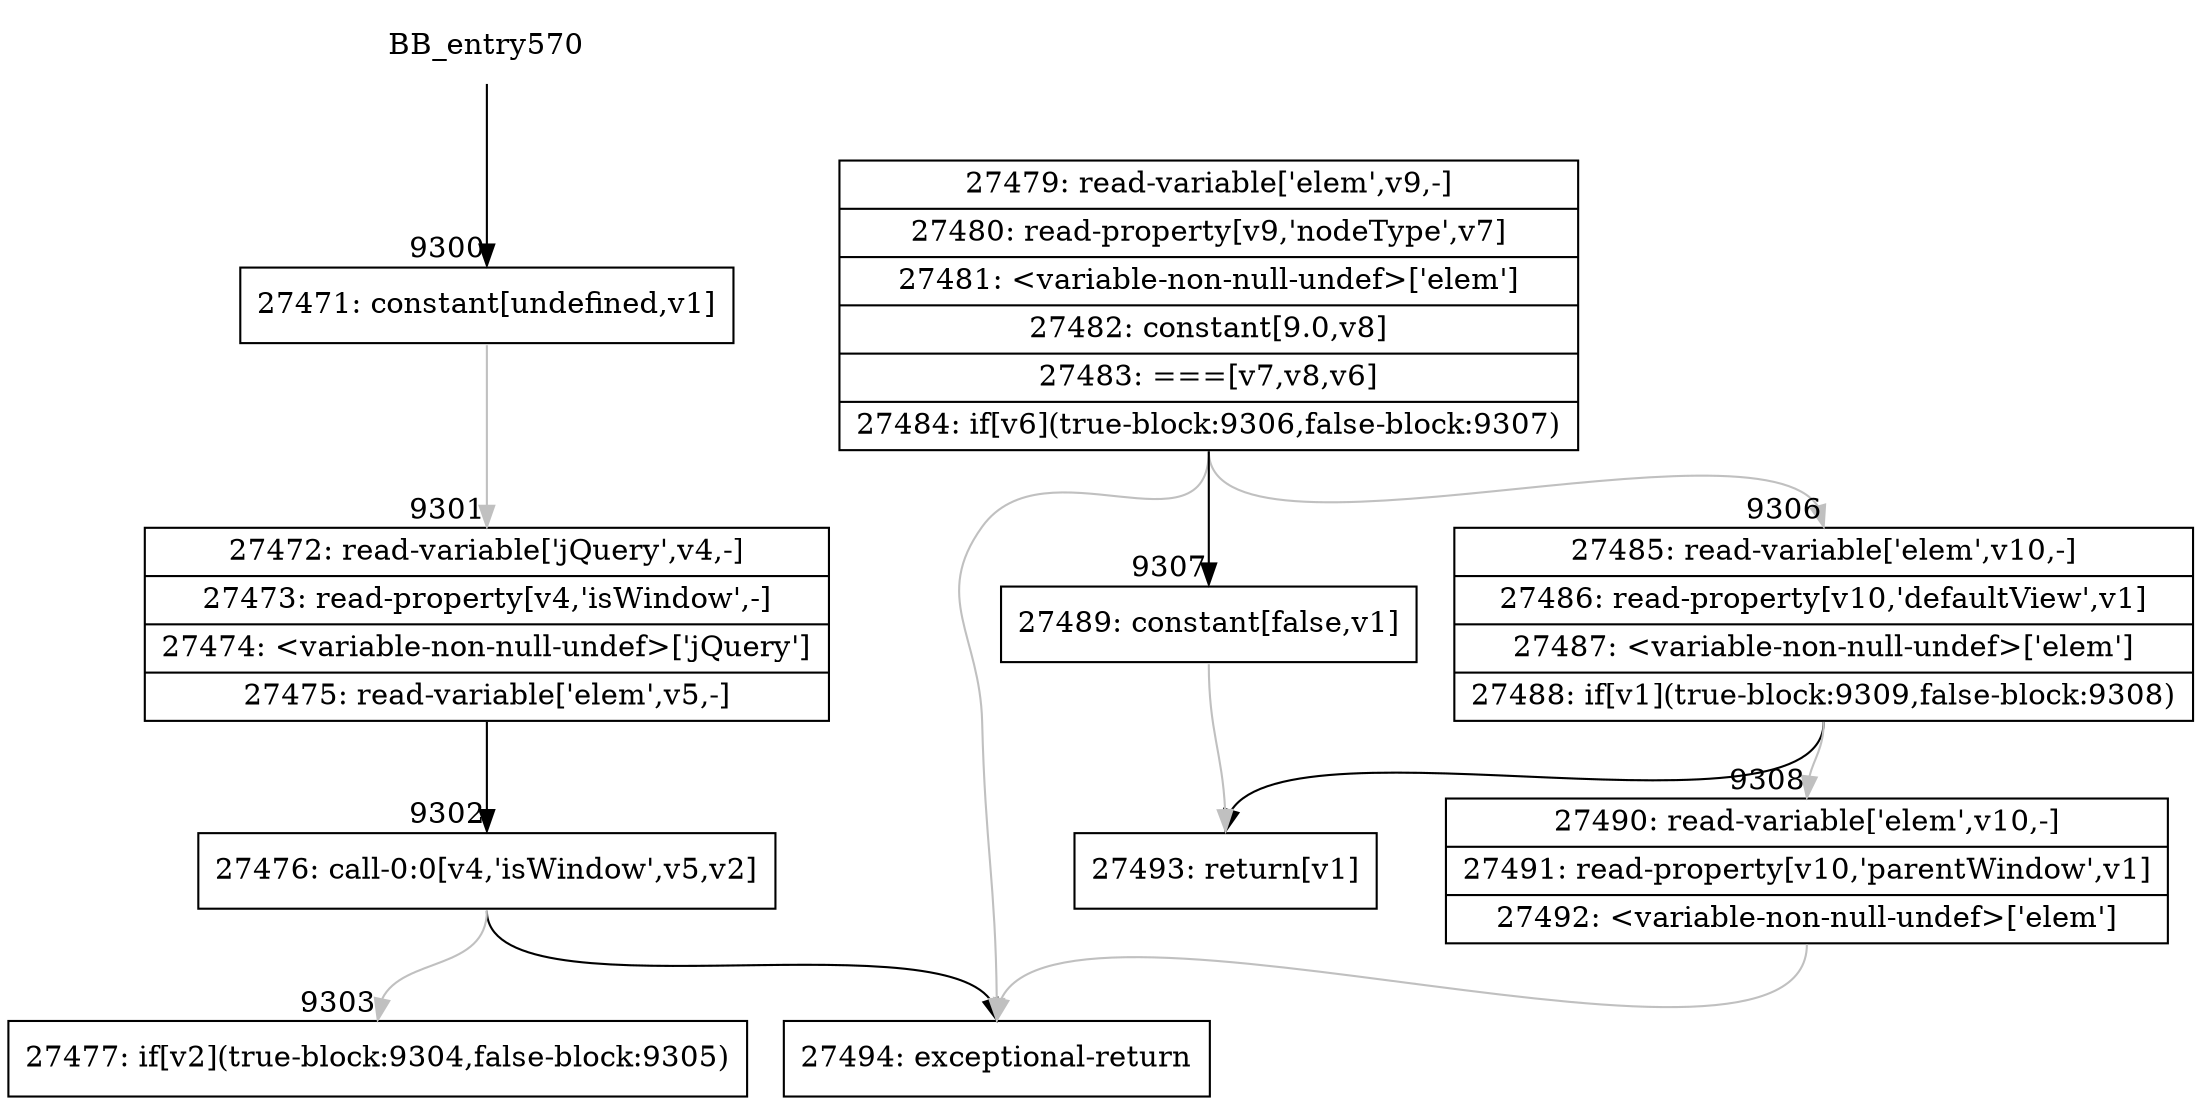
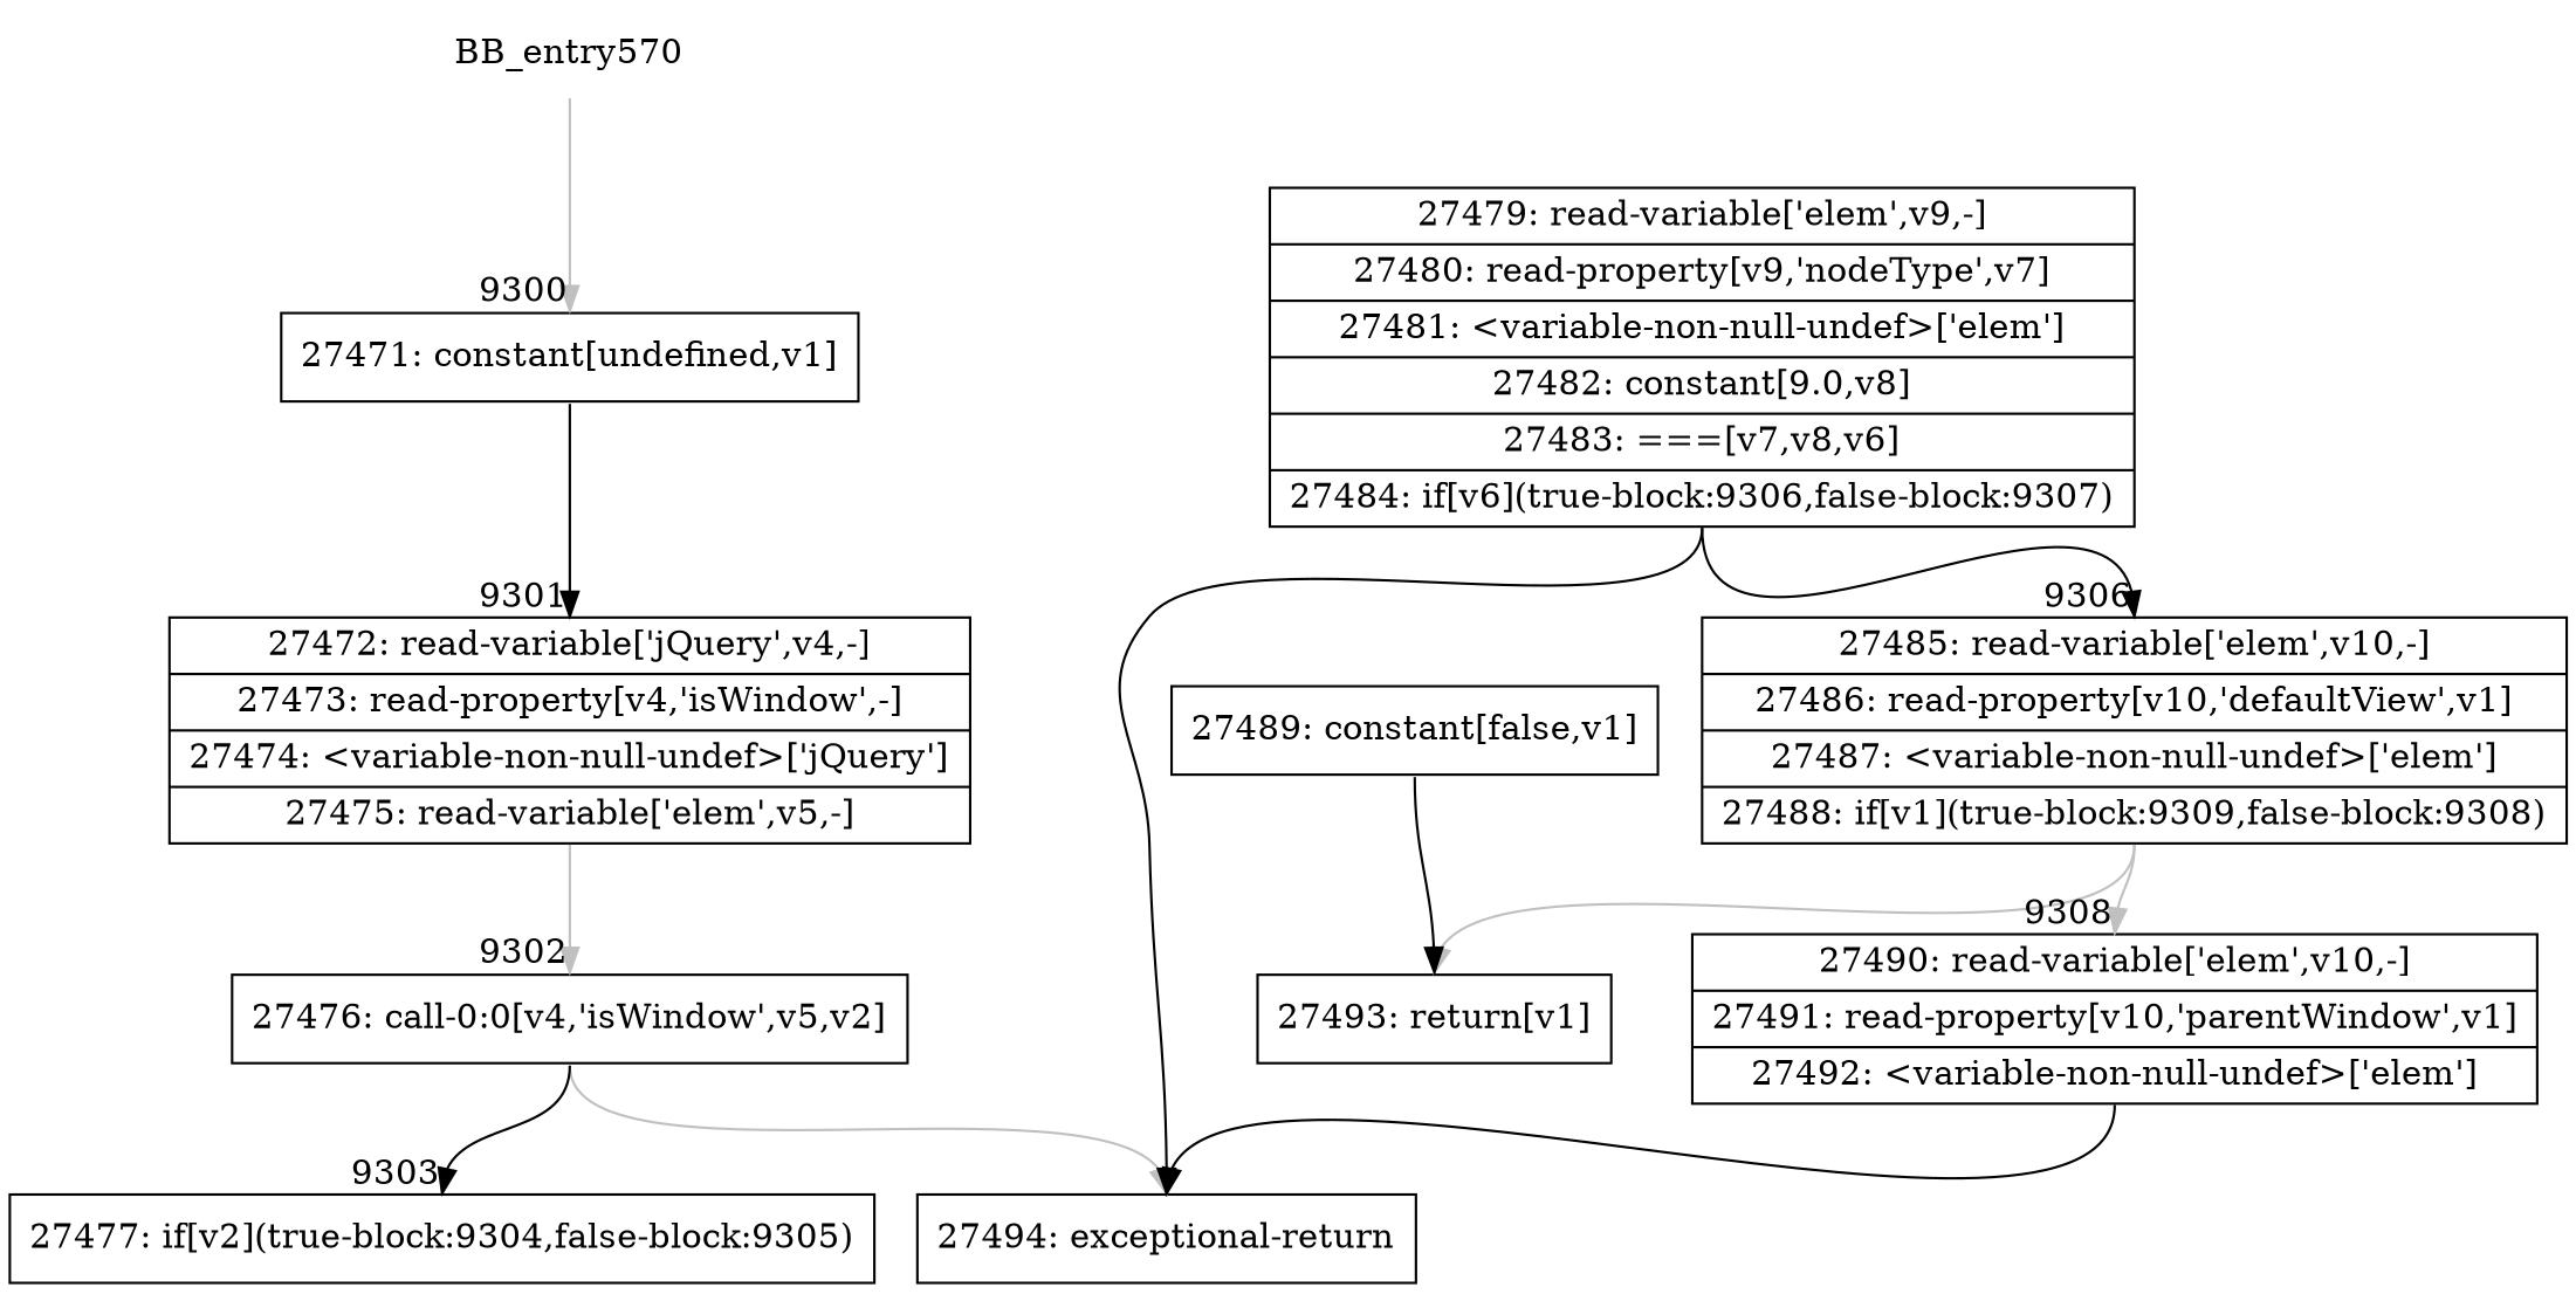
  digraph {
    rankdir=TD
    node [shape=record]
    edge [headport=n tailport=s]
    n1 [label=BB_entry570 shape=none]
    n2 [label="{27471: constant[undefined,v1]}"]
    n3 [label="{27472: read-variable['jQuery',v4,-]|27473: read-property[v4,'isWindow',-]|27474: \<variable-non-null-undef\>['jQuery']|27475: read-variable['elem',v5,-]}"]
    n4 [label="{27476: call-0:0[v4,'isWindow',v5,v2]}"]
    n5 [label="{27494: exceptional-return}"]
    n6 [label="{27477: if[v2](true-block:9304,false-block:9305)}"]
    n7 [label="{27479: read-variable['elem',v9,-]|27480: read-property[v9,'nodeType',v7]|27481: \<variable-non-null-undef\>['elem']|27482: constant[9.0,v8]|27483: ===[v7,v8,v6]|27484: if[v6](true-block:9306,false-block:9307)}"]
    n8 [label="{27485: read-variable['elem',v10,-]|27486: read-property[v10,'defaultView',v1]|27487: \<variable-non-null-undef\>['elem']|27488: if[v1](true-block:9309,false-block:9308)}"]
    n9 [label="{27489: constant[false,v1]}"]
    n10 [label="{27493: return[v1]}"]
    n11 [label="{27490: read-variable['elem',v10,-]|27491: read-property[v10,'parentWindow',v1]|27492: \<variable-non-null-undef\>['elem']}"]
-   n1 -> n2 [headlabel="    9300"]
-   n2 -> n3 [headlabel="      9301" color=gray]
-   n3 -> n4 [headlabel="      9302"]
-   n4 -> n5 [color=black]
-   n4 -> n6 [headlabel="      9303" color=gray]
-   n7 -> n5 [color=gray]
-   n7 -> n8 [headlabel="      9306" color=gray]
-   n7 -> n9 [headlabel="      9307"]
-   n8 -> n10
+   n1 -> n2 [headlabel="    9300" color=gray]
+   n2 -> n3 [headlabel="      9301"]
+   n3 -> n4 [headlabel="      9302" color=gray]
+   n4 -> n5 [color=gray]
+   n4 -> n6 [headlabel="      9303"]
+   n7 -> n5 [color=black]
+   n7 -> n8 [headlabel="      9306"]
+   n8 -> n10 [color=gray]
    n8 -> n11 [color=gray headlabel="      9308"]
-   n9 -> n10 [color=gray]
-   n11 -> n5 [color=gray]
+   n9 -> n10
+   n11 -> n5 [color=black]
  }
